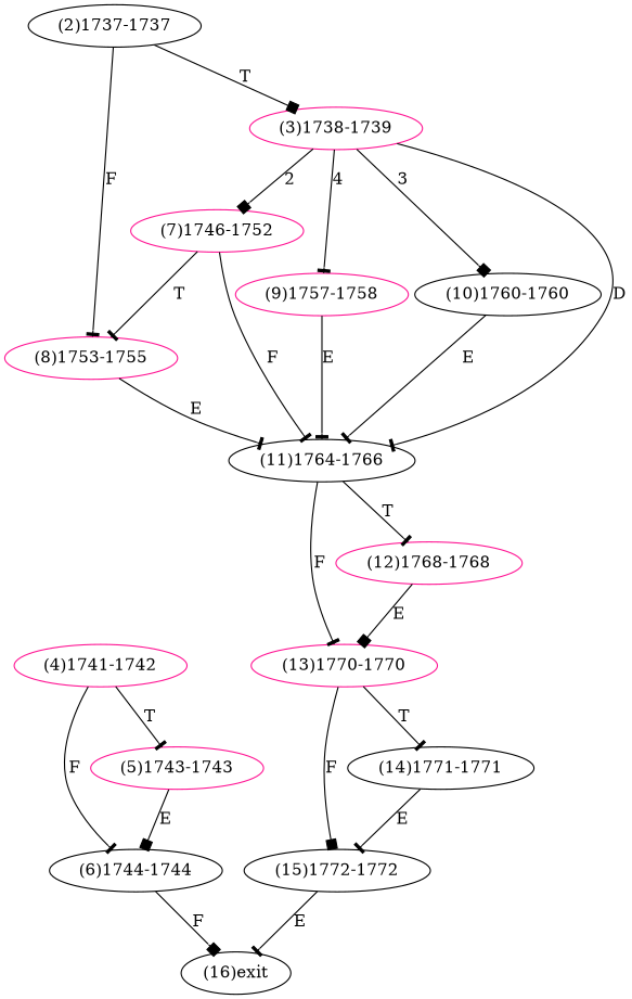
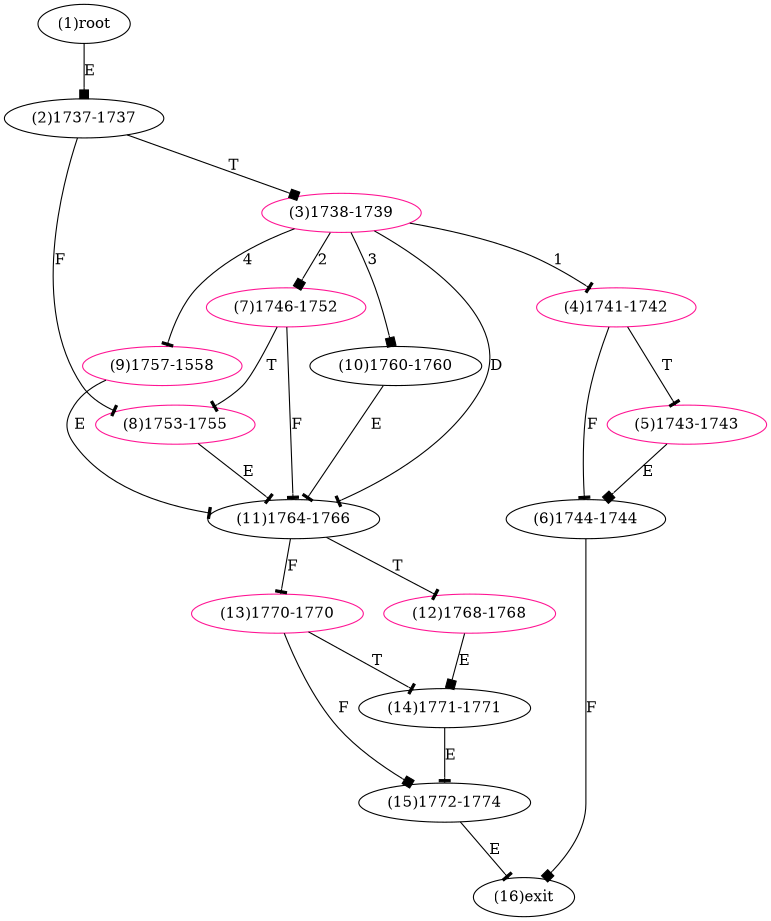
  digraph {
    node [color=black]
    edge [arrowhead=tee]
+   n1 [label="(1)root"]
    n2 [label="(2)1737-1737"]
    n3 [color=deeppink label="(3)1738-1739"]
    n4 [color=deeppink label="(8)1753-1755"]
    n5 [label="(11)1764-1766"]
    n6 [color=deeppink label="(4)1741-1742"]
    n7 [color=deeppink label="(7)1746-1752"]
-   n8 [color=deeppink label="(9)1757-1758"]
+   n8 [color=deeppink label="(9)1757-1558"]
    n9 [label="(10)1760-1760"]
    n10 [color=deeppink label="(12)1768-1768"]
    n11 [color=deeppink label="(13)1770-1770"]
    n12 [color=deeppink label="(5)1743-1743"]
    n13 [label="(6)1744-1744"]
    n14 [label="(16)exit"]
    n15 [label="(14)1771-1771"]
-   n16 [label="(15)1772-1772"]
+   n16 [label="(15)1772-1774"]
+   n1 -> n2 [arrowhead=box label=E]
    n2 -> n3 [arrowhead=box label=T]
    n2 -> n4 [label=F]
    n3 -> n5 [label=D]
+   n3 -> n6 [label=1]
    n3 -> n7 [arrowhead=box label=2]
    n3 -> n8 [label=4]
    n3 -> n9 [arrowhead=box label=3]
    n4 -> n5 [label=E]
    n5 -> n10 [label=T]
    n5 -> n11 [label=F]
    n6 -> n12 [label=T]
    n6 -> n13 [label=F]
    n7 -> n4 [label=T]
    n7 -> n5 [label=F]
    n8 -> n5 [label=E]
    n9 -> n5 [label=E]
-   n10 -> n11 [arrowhead=box label=E]
+   n10 -> n15 [arrowhead=box label=E]
    n11 -> n15 [label=T]
    n11 -> n16 [arrowhead=box label=F]
    n12 -> n13 [arrowhead=box label=E]
    n13 -> n14 [arrowhead=box label=F]
    n15 -> n16 [label=E]
    n16 -> n14 [label=E]
  }
